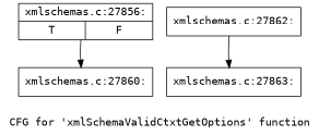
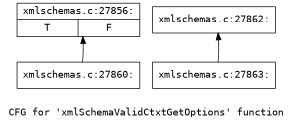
  digraph {
    fontname="DejaVu Sans Mono"
    label="CFG for 'xmlSchemaValidCtxtGetOptions' function"
    node [fontname="DejaVu Sans Mono" shape=record]
    edge [fontname="DejaVu Sans Mono"]
    n1 [label="{xmlschemas.c:27856:|{<s0>T|<s1>F}}"]
    n2 [label="{xmlschemas.c:27860:}"]
    n3 [label="{xmlschemas.c:27862:}"]
    n4 [label="{xmlschemas.c:27863:}"]
-   n1 -> n2
-   n3 -> n4
+   n2 -> n1
+   n4 -> n3
  }
